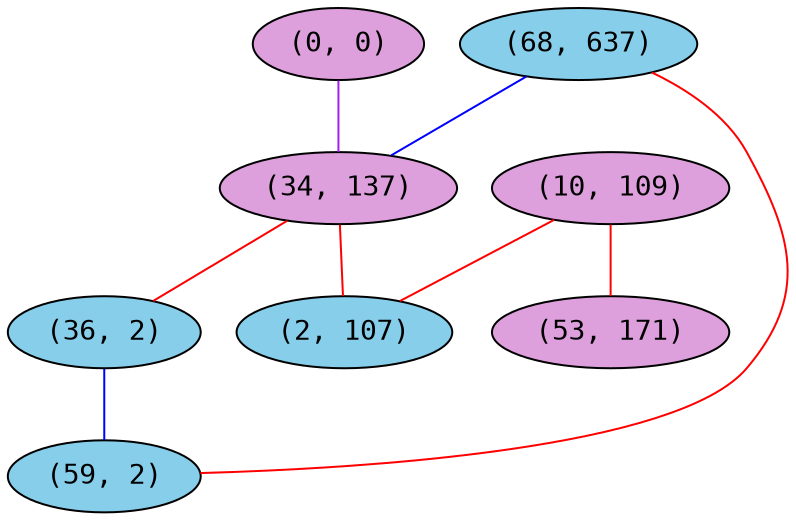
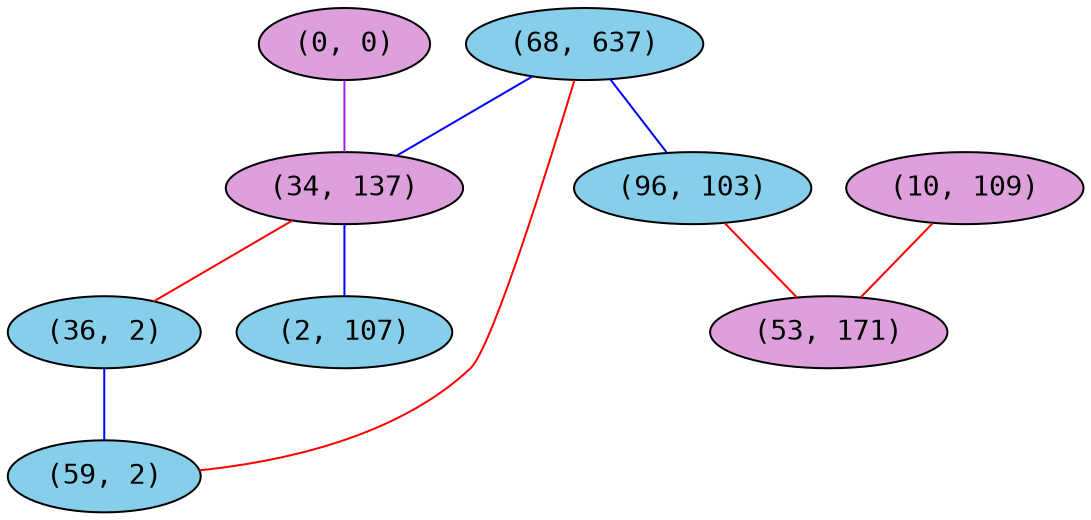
  graph {
    fontname="DejaVu Sans Mono"
    node [fillcolor=skyblue fontname="DejaVu Sans Mono" style=filled]
    edge [color=red fontname="DejaVu Sans Mono" weight=1]
    "(0, 0)" [fillcolor=plum]
    "(34, 137)" [fillcolor=plum]
    "(36, 2)"
    "(59, 2)"
    n5 [label="(68, 637)"]
+   "(96, 103)"
    "(2, 107)"
    "(53, 171)" [fillcolor=plum]
    "(10, 109)" [fillcolor=plum]
    "(0, 0)" -- "(34, 137)" [color=purple weight=4]
    "(34, 137)" -- "(36, 2)"
-   "(34, 137)" -- "(2, 107)" [weight=3]
+   "(34, 137)" -- "(2, 107)" [color=blue weight=3]
    "(36, 2)" -- "(59, 2)" [color=blue weight=3]
    n5 -- "(34, 137)" [color=blue weight=3]
    n5 -- "(59, 2)"
-   "(10, 109)" -- "(2, 107)"
+   n5 -- "(96, 103)" [color=blue weight=3]
+   "(96, 103)" -- "(53, 171)"
    "(10, 109)" -- "(53, 171)"
  }
